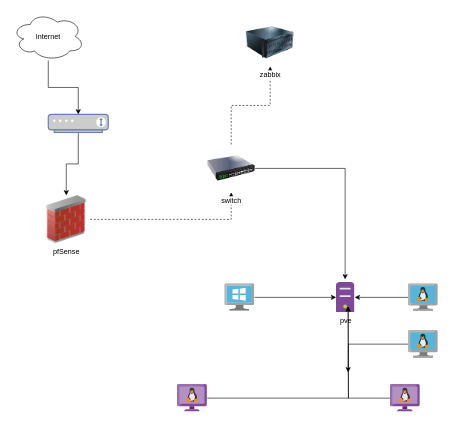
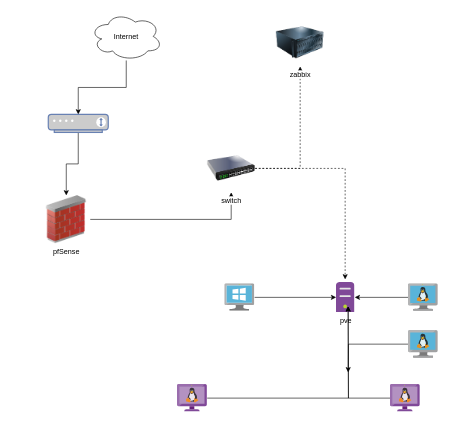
  <mxCell id="0" />
  <mxCell id="1" parent="0" />
  <mxCell id="2" style="edgeStyle=orthogonalEdgeStyle;rounded=0;orthogonalLoop=1;jettySize=auto;html=1;" parent="1" source="3" target="11" edge="1"><mxGeometry relative="1" as="geometry" /></mxCell>
- <mxCell id="3" value="Internet" style="ellipse;shape=cloud;whiteSpace=wrap;html=1;" parent="1" vertex="1"><mxGeometry x="20" y="20" width="120" height="80" as="geometry" /></mxCell>
- <mxCell id="4" style="edgeStyle=orthogonalEdgeStyle;rounded=0;orthogonalLoop=1;jettySize=auto;html=1;dashed=1;" parent="1" source="5" target="8" edge="1"><mxGeometry relative="1" as="geometry" /></mxCell>
+ <mxCell id="3" value="Internet" style="ellipse;shape=cloud;whiteSpace=wrap;html=1;" parent="1" vertex="1"><mxGeometry x="150" y="20" width="120" height="80" as="geometry" /></mxCell>
+ <mxCell id="4" style="edgeStyle=orthogonalEdgeStyle;rounded=0;orthogonalLoop=1;jettySize=auto;html=1;" parent="1" source="5" target="8" edge="1"><mxGeometry relative="1" as="geometry" /></mxCell>
  <mxCell id="5" value="pfSense" style="image;html=1;image=img/lib/clip_art/networking/Firewall_02_128x128.png" parent="1" vertex="1"><mxGeometry x="70" y="325" width="80" height="80" as="geometry" /></mxCell>
  <mxCell id="6" style="edgeStyle=orthogonalEdgeStyle;rounded=0;orthogonalLoop=1;jettySize=auto;html=1;dashed=1;" parent="1" source="8" target="9" edge="1"><mxGeometry relative="1" as="geometry" /></mxCell>
- <mxCell id="7" style="edgeStyle=orthogonalEdgeStyle;rounded=0;orthogonalLoop=1;jettySize=auto;html=1;entryX=0.484;entryY=-0.1;entryDx=0;entryDy=0;entryPerimeter=0;" edge="1" parent="1" source="8" target="12"><mxGeometry relative="1" as="geometry" /></mxCell>
+ <mxCell id="7" style="edgeStyle=orthogonalEdgeStyle;rounded=0;orthogonalLoop=1;jettySize=auto;html=1;entryX=0.484;entryY=-0.1;entryDx=0;entryDy=0;entryPerimeter=0;dashed=1;" edge="1" parent="1" source="8" target="12"><mxGeometry relative="1" as="geometry" /></mxCell>
  <mxCell id="8" value="switch" style="image;html=1;image=img/lib/clip_art/networking/Switch_128x128.png" parent="1" vertex="1"><mxGeometry x="345" y="240" width="80" height="80" as="geometry" /></mxCell>
- <mxCell id="9" value="zabbix" style="image;html=1;image=img/lib/clip_art/computers/Server_128x128.png" parent="1" vertex="1"><mxGeometry x="410" y="30" width="80" height="80" as="geometry" /></mxCell>
+ <mxCell id="9" value="zabbix" style="image;html=1;image=img/lib/clip_art/computers/Server_128x128.png" parent="1" vertex="1"><mxGeometry x="460" y="30" width="80" height="80" as="geometry" /></mxCell>
  <mxCell id="10" style="edgeStyle=orthogonalEdgeStyle;rounded=0;orthogonalLoop=1;jettySize=auto;html=1;" parent="1" source="11" target="5" edge="1"><mxGeometry relative="1" as="geometry" /></mxCell>
  <mxCell id="11" value="" style="fontColor=#0066CC;verticalAlign=top;verticalLabelPosition=bottom;labelPosition=center;align=center;html=1;outlineConnect=0;fillColor=#CCCCCC;strokeColor=#6881B3;gradientColor=none;gradientDirection=north;strokeWidth=2;shape=mxgraph.networks.modem;" parent="1" vertex="1"><mxGeometry x="80" y="190" width="100" height="30" as="geometry" /></mxCell>
  <mxCell id="12" value="pve" style="sketch=0;aspect=fixed;html=1;points=[];align=center;image;fontSize=12;image=img/lib/mscae/Non_Azure_Machine.svg;" vertex="1" parent="1"><mxGeometry x="560" y="470" width="31" height="50" as="geometry" /></mxCell>
  <mxCell id="13" style="edgeStyle=orthogonalEdgeStyle;rounded=0;orthogonalLoop=1;jettySize=auto;html=1;" edge="1" parent="1" source="14" target="12"><mxGeometry relative="1" as="geometry" /></mxCell>
  <mxCell id="14" value="" style="sketch=0;aspect=fixed;html=1;points=[];align=center;image;fontSize=12;image=img/lib/mscae/VM_Linux.svg;" vertex="1" parent="1"><mxGeometry x="680" y="472" width="50" height="46" as="geometry" /></mxCell>
  <mxCell id="15" style="edgeStyle=orthogonalEdgeStyle;rounded=0;orthogonalLoop=1;jettySize=auto;html=1;" edge="1" parent="1" source="16"><mxGeometry relative="1" as="geometry"><mxPoint x="580" y="510" as="targetPoint" /></mxGeometry></mxCell>
  <mxCell id="16" value="" style="sketch=0;aspect=fixed;html=1;points=[];align=center;image;fontSize=12;image=img/lib/mscae/VM_Linux_Non_Azure.svg;" vertex="1" parent="1"><mxGeometry x="295" y="640" width="50" height="46" as="geometry" /></mxCell>
  <mxCell id="17" style="edgeStyle=orthogonalEdgeStyle;rounded=0;orthogonalLoop=1;jettySize=auto;html=1;" edge="1" parent="1" source="18"><mxGeometry relative="1" as="geometry"><mxPoint x="580" y="620" as="targetPoint" /></mxGeometry></mxCell>
  <mxCell id="18" value="" style="sketch=0;aspect=fixed;html=1;points=[];align=center;image;fontSize=12;image=img/lib/mscae/VM_Linux.svg;" vertex="1" parent="1"><mxGeometry x="680" y="550" width="50" height="46" as="geometry" /></mxCell>
  <mxCell id="19" style="edgeStyle=orthogonalEdgeStyle;rounded=0;orthogonalLoop=1;jettySize=auto;html=1;" edge="1" parent="1" source="20"><mxGeometry relative="1" as="geometry"><mxPoint x="580" y="510" as="targetPoint" /></mxGeometry></mxCell>
  <mxCell id="20" value="" style="sketch=0;aspect=fixed;html=1;points=[];align=center;image;fontSize=12;image=img/lib/mscae/VM_Linux_Non_Azure.svg;" vertex="1" parent="1"><mxGeometry x="650" y="640" width="50" height="46" as="geometry" /></mxCell>
  <mxCell id="21" style="edgeStyle=orthogonalEdgeStyle;rounded=0;orthogonalLoop=1;jettySize=auto;html=1;" edge="1" parent="1" source="22" target="12"><mxGeometry relative="1" as="geometry" /></mxCell>
  <mxCell id="22" value="" style="sketch=0;aspect=fixed;html=1;points=[];align=center;image;fontSize=12;image=img/lib/mscae/VirtualMachineWindows.svg;" vertex="1" parent="1"><mxGeometry x="374" y="472" width="50" height="46" as="geometry" /></mxCell>
